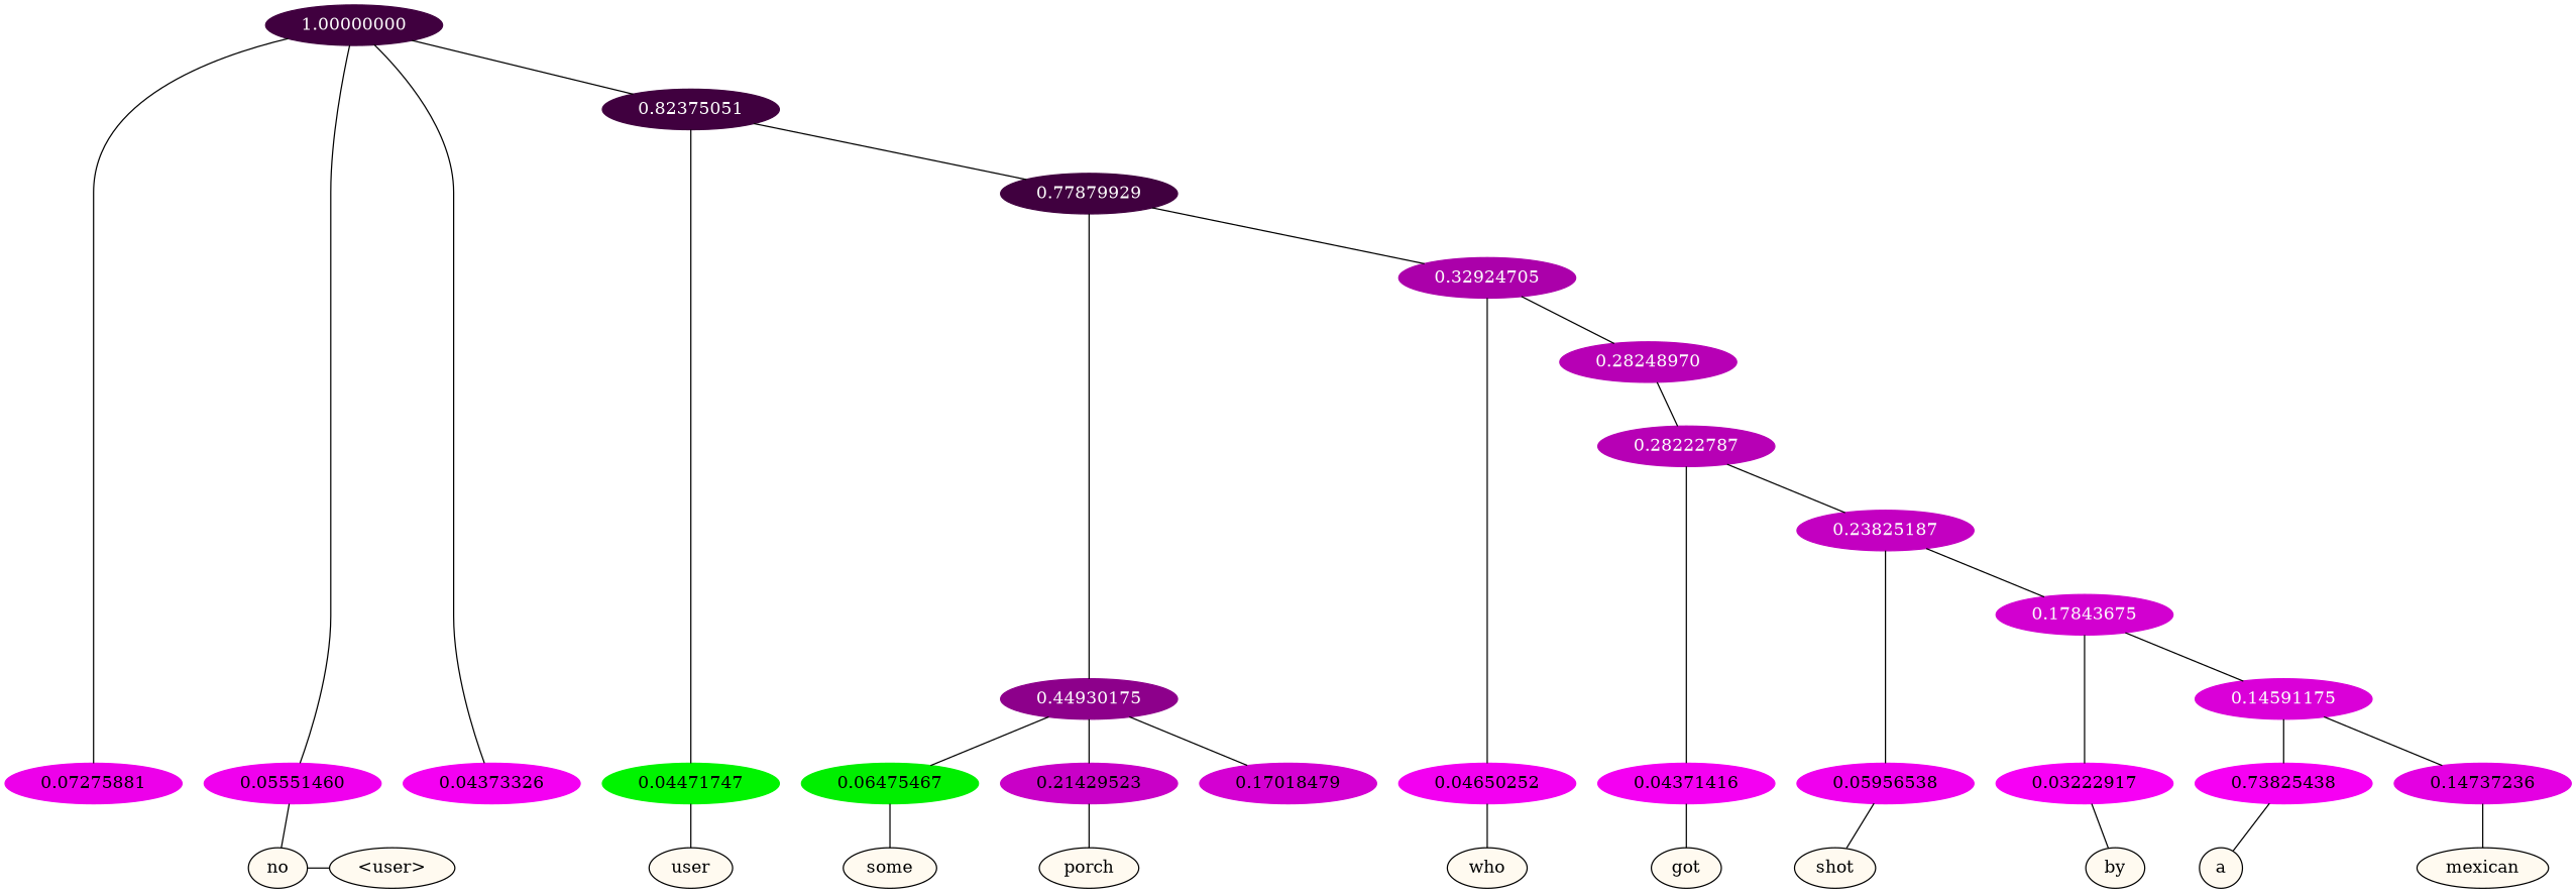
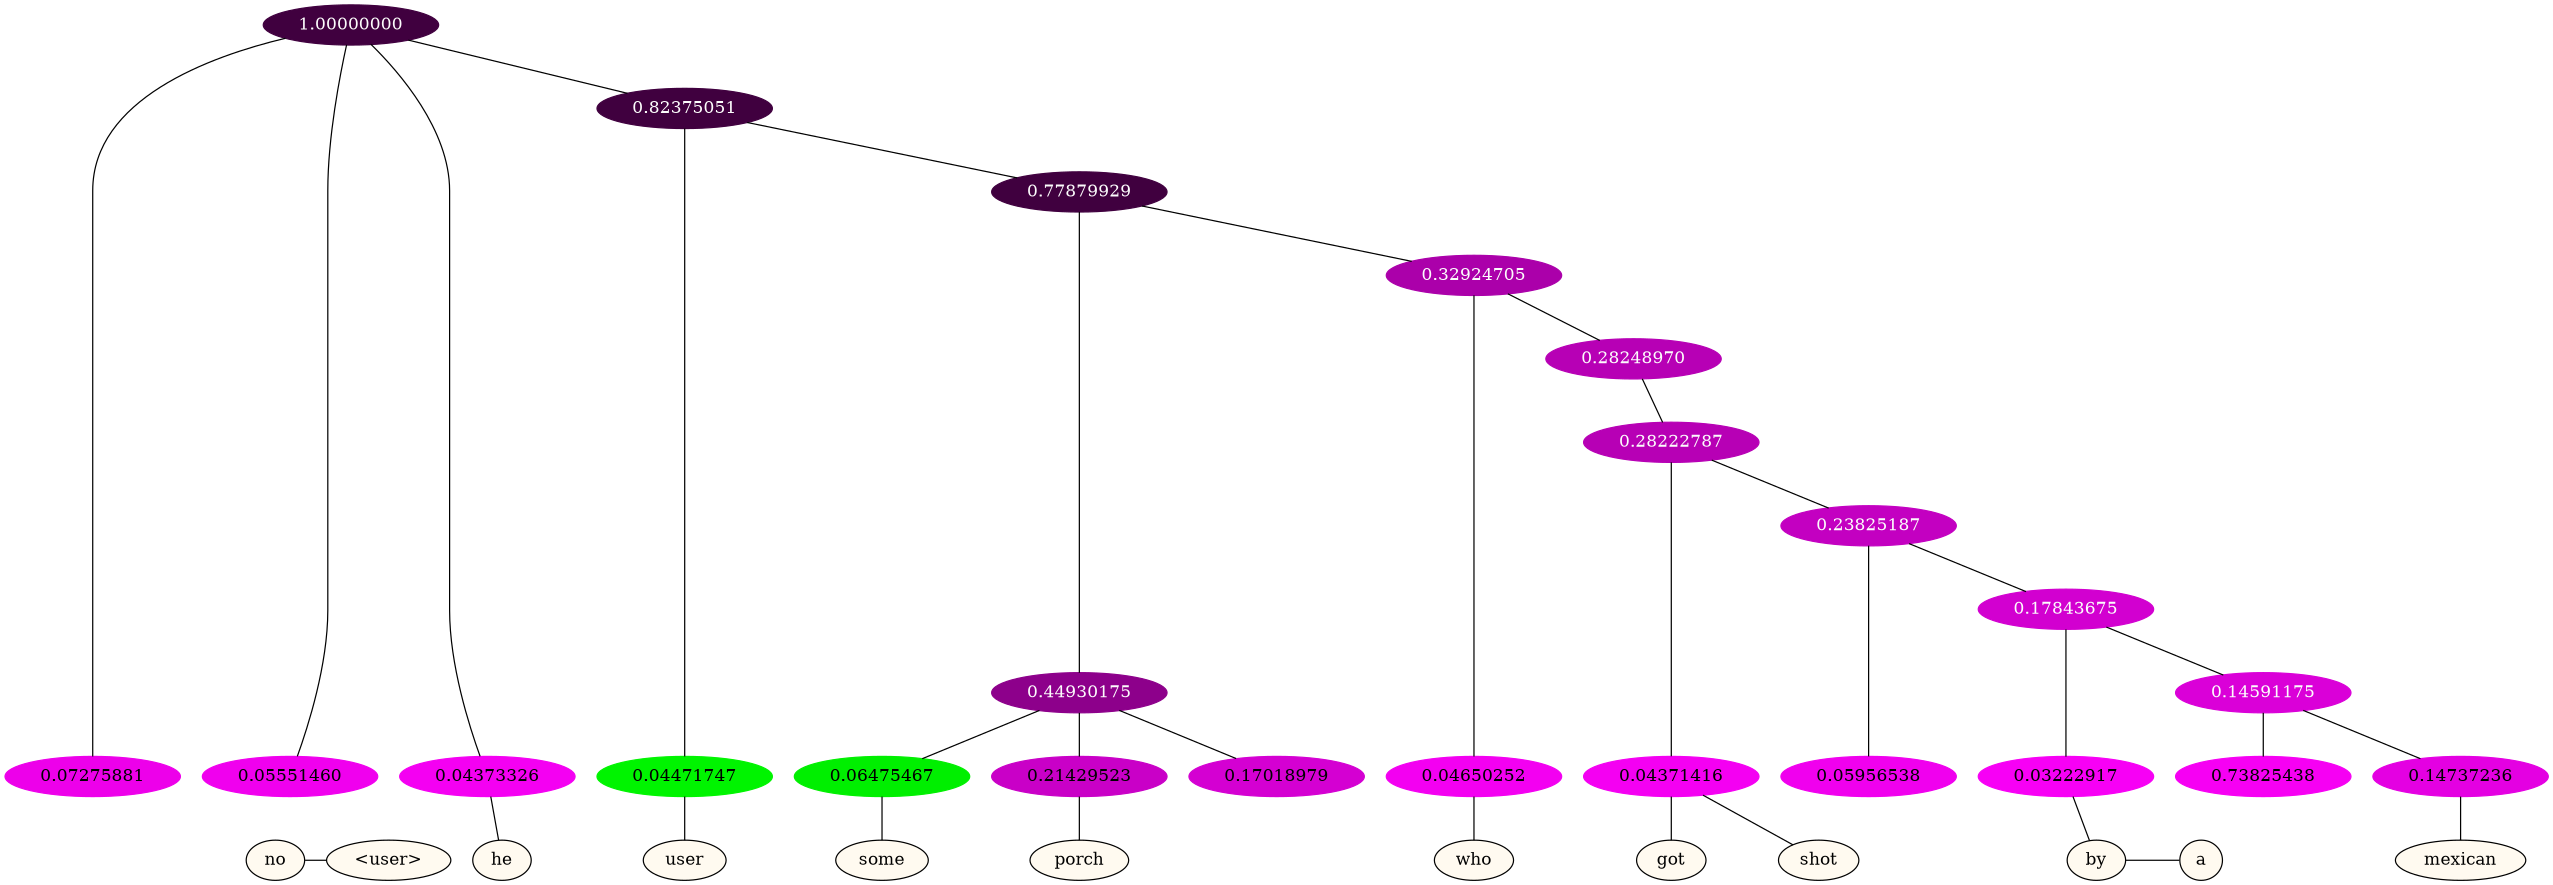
  graph {
    node [color=black format=png nodesep=0.001 ordering=out overlap_scaling=0.01 ranksep=0.001 style=filled fontcolor=black]
    n1 [fillcolor=floralwhite height=0.15 label="\<user\>" style="filled,solid" width=0.15 fontcolor=""]
    n2 [fillcolor=floralwhite height=0.15 label=no style="filled,solid" width=0.15 fontcolor=""]
+   n3 [fillcolor=floralwhite height=0.15 label=he style="filled,solid" width=0.15 fontcolor=""]
    n4 [fillcolor=floralwhite height=0.15 label=user style="filled,solid" width=0.15 fontcolor=""]
    n5 [fillcolor=floralwhite height=0.15 label=some style="filled,solid" width=0.15 fontcolor=""]
    n6 [fillcolor=floralwhite height=0.15 label=porch style="filled,solid" width=0.15 fontcolor=""]
    n7 [fillcolor=floralwhite height=0.15 label=who style="filled,solid" width=0.15 fontcolor=""]
    n8 [fillcolor=floralwhite height=0.15 label=got style="filled,solid" width=0.15 fontcolor=""]
    n9 [fillcolor=floralwhite height=0.15 label=shot style="filled,solid" width=0.15 fontcolor=""]
    n10 [fillcolor=floralwhite height=0.15 label=by style="filled,solid" width=0.15 fontcolor=""]
    n11 [fillcolor=floralwhite height=0.15 label=a style="filled,solid" width=0.15 fontcolor=""]
    n12 [fillcolor=floralwhite height=0.15 label=mexican style="filled,solid" width=0.15 fontcolor=""]
    n13 [color="0.835 1.000 0.927" height=0.15 label=0.07275881 width=0.15]
    n14 [color="0.835 1.000 0.940" height=0.15 label=0.05551460 width=0.15]
    n15 [color="0.835 1.000 0.956" height=0.15 label=0.04373326 width=0.15]
    n16 [color="0.334 1.000 0.955" height=0.15 label=0.04471747 width=0.15]
    n17 [color="0.334 1.000 0.935" height=0.15 label=0.06475467 width=0.15]
    n18 [color="0.835 1.000 0.786" height=0.15 label=0.21429523 width=0.15]
-   n19 [color="0.835 1.000 0.830" height=0.15 label=0.17018479 width=0.15]
+   n19 [color="0.835 1.000 0.830" height=0.15 label=0.17018979 width=0.15]
    n20 [color="0.835 1.000 0.953" height=0.15 label=0.04650252 width=0.15]
    n21 [color="0.835 1.000 0.956" height=0.15 label=0.04371416 width=0.15]
    n22 [color="0.835 1.000 0.940" height=0.15 label=0.05956538 width=0.15]
    n23 [color="0.835 1.000 0.968" height=0.15 label=0.03222917 width=0.15]
    n24 [color="0.835 1.000 0.962" height=0.15 label=0.73825438 width=0.15]
    n25 [color="0.835 1.000 0.893" height=0.15 label=0.14737236 width=0.15]
    n26 [color="0.835 1.000 0.250" fontcolor=grey99 height=0.15 label=1.00000000 width=0.15]
    n27 [color="0.835 1.000 0.250" fontcolor=grey99 height=0.15 label=0.82375051 width=0.15]
    n28 [color="0.835 1.000 0.250" fontcolor=grey99 height=0.15 label=0.77879929 width=0.15]
    n29 [color="0.835 1.000 0.551" fontcolor=grey99 height=0.15 label=0.44930175 width=0.15]
    n30 [color="0.835 1.000 0.671" fontcolor=grey99 height=0.15 label=0.32924705 width=0.15]
    n31 [color="0.835 1.000 0.718" fontcolor=grey99 height=0.15 label=0.28248970 width=0.15]
    n32 [color="0.835 1.000 0.718" fontcolor=grey99 height=0.15 label=0.28222787 width=0.15]
    n33 [color="0.835 1.000 0.762" fontcolor=grey99 height=0.15 label=0.23825187 width=0.15]
    n34 [color="0.835 1.000 0.822" fontcolor=grey99 height=0.15 label=0.17843675 width=0.15]
    n35 [color="0.835 1.000 0.854" fontcolor=grey99 height=0.15 label=0.14591175 width=0.15]
    subgraph sub_1 {
      rank=same
      n1
      n2
+     n3
      n4
      n5
      n6
      n7
      n8
      n9
      n10
      n11
      n12
    }
    subgraph sub_2 {
      rank=same
      n13
      n14
      n15
      n16
      n17
      n18
      n19
      n20
      n21
      n22
      n23
      n24
      n25
    }
    n2 -- n1
-   n14 -- n2
+   n15 -- n3
    n16 -- n4
    n17 -- n5
    n18 -- n6
    n20 -- n7
    n21 -- n8
-   n22 -- n9
+   n21 -- n9
    n23 -- n10
-   n24 -- n11
+   n10 -- n11
    n25 -- n12
    n26 -- n13
    n26 -- n14
    n26 -- n15
    n26 -- n27
    n27 -- n16
    n27 -- n28
    n28 -- n29
    n28 -- n30
    n29 -- n17
    n29 -- n18
    n29 -- n19
    n30 -- n20
    n30 -- n31
    n31 -- n32
    n32 -- n21
    n32 -- n33
    n33 -- n22
    n33 -- n34
    n34 -- n23
    n34 -- n35
    n35 -- n24
    n35 -- n25
  }
